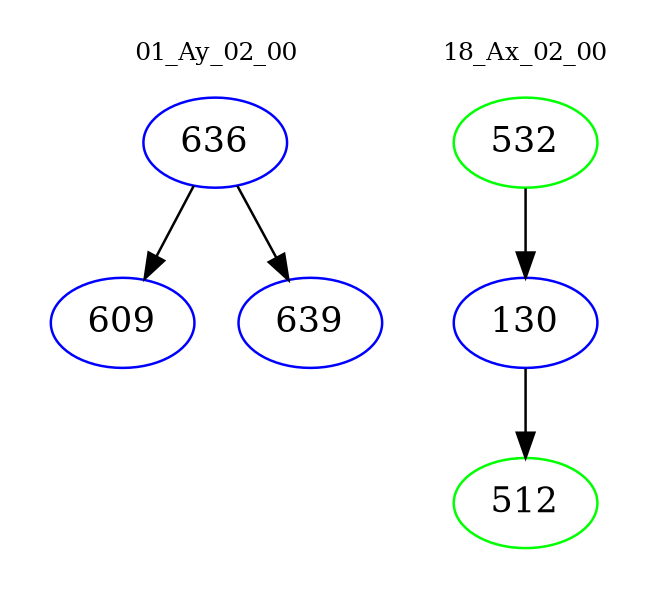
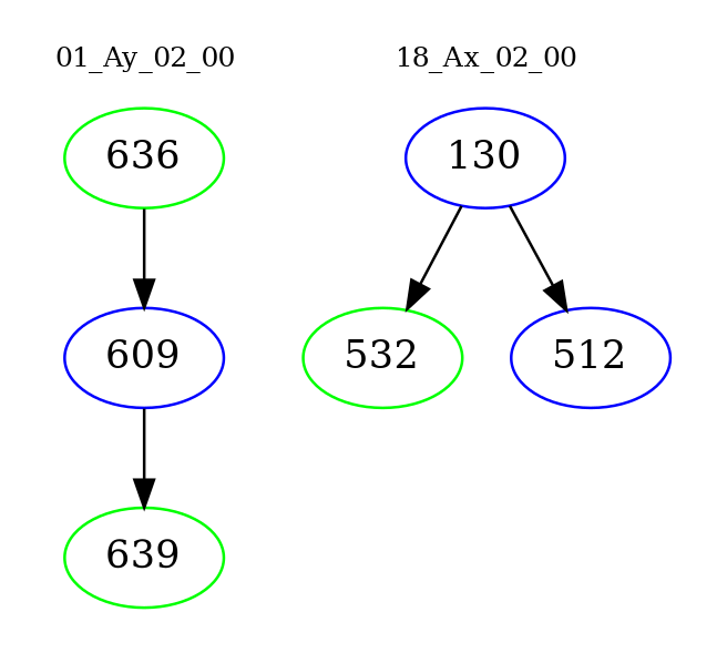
  digraph {
    node [color=green]
    edge [color=black]
-   n1 [color=blue label=636]
+   n1 [label=636]
    n2 [color=blue label=609]
-   n3 [color=blue label=639]
+   n3 [label=639]
    n4 [label=532]
    n5 [color=blue label=130]
-   n6 [label=512]
+   n6 [color=blue label=512]
    subgraph cluster_1 {
      color=white
      fontsize=10
      label="01_Ay_02_00"
      n1
      n2
      n3
    }
    subgraph cluster_2 {
      color=white
      fontsize=10
      label="18_Ax_02_00"
      n4
      n5
      n6
    }
    n1 -> n2
-   n1 -> n3
-   n4 -> n5
+   n2 -> n3
+   n5 -> n4
    n5 -> n6
  }
